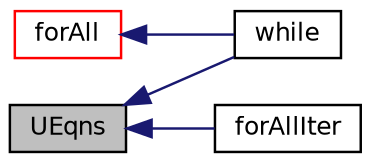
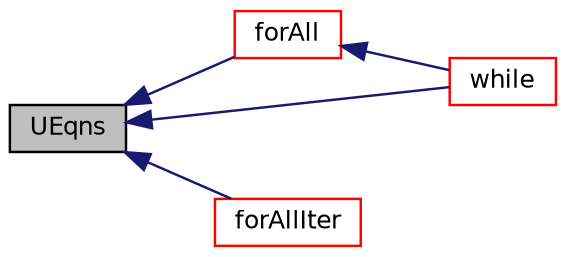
  digraph {
    rankdir=LR
    node [color=black fontname=Helvetica fontsize=10 shape=record]
    edge [color=midnightblue dir=back fontname=Helvetica fontsize=10 labelfontname=Helvetica labelfontsize=10 style=solid]
    n1 [fillcolor=grey75 fontcolor=black height=0.2 label=UEqns style=filled width=0.4]
    n2 [color=red height=0.2 label=forAll width=0.4]
-   n3 [height=0.2 label=while width=0.4]
-   n4 [height=0.2 label=forAllIter width=0.4]
+   n3 [color=red height=0.2 label=while width=0.4]
+   n4 [color=red height=0.2 label=forAllIter width=0.4]
+   n1 -> n2
    n1 -> n3
    n1 -> n4
    n2 -> n3
  }
